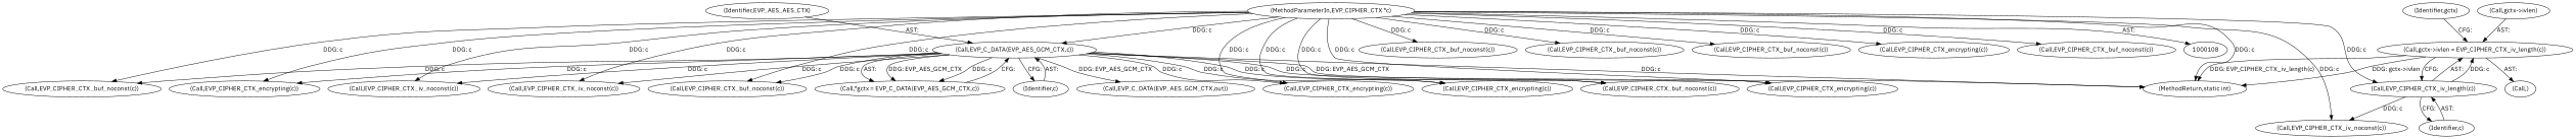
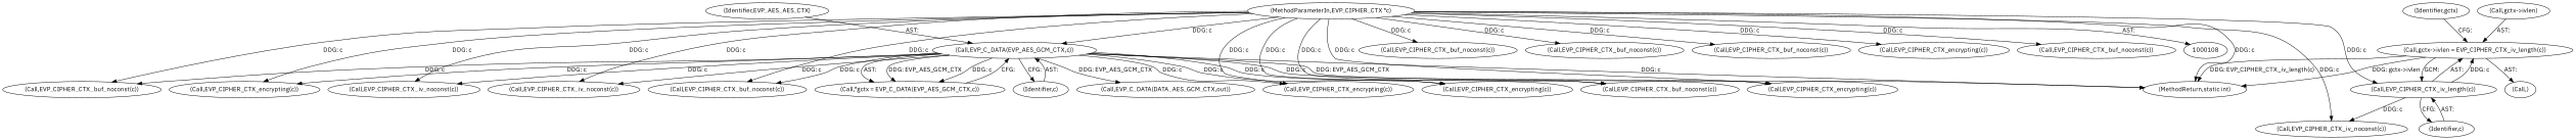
  digraph {
    fontname="IBM Plex Sans"
    node [fontname="IBM Plex Sans"]
    edge [fontname="IBM Plex Sans"]
    n1 [label="(Call,gctx->ivlen = EVP_CIPHER_CTX_iv_length(c))"]
    n2 [label="(Call,EVP_CIPHER_CTX_iv_length(c))"]
    n3 [label="(MethodReturn,static int)"]
    n4 [label="(Call,)"]
    n5 [label="(Call,EVP_CIPHER_CTX_iv_noconst(c))"]
    n6 [label="(Identifier,c)"]
    n7 [label="(Call,EVP_C_DATA(EVP_AES_GCM_CTX,c))"]
    n8 [label="(Call,EVP_CIPHER_CTX_buf_noconst(c))"]
    n9 [label="(Call,EVP_CIPHER_CTX_iv_noconst(c))"]
    n10 [label="(Call,EVP_CIPHER_CTX_buf_noconst(c))"]
    n11 [label="(Call,EVP_CIPHER_CTX_encrypting(c))"]
    n12 [label="(Call,*gctx = EVP_C_DATA(EVP_AES_GCM_CTX,c))"]
    n13 [label="(Identifier,c)"]
    n14 [label="(Call,EVP_CIPHER_CTX_buf_noconst(c))"]
    n15 [label="(Call,EVP_CIPHER_CTX_encrypting(c))"]
-   n16 [label="(Call,EVP_C_DATA(EVP_AES_GCM_CTX,out))"]
+   n16 [label="(Call,EVP_C_DATA(DATA_AES_GCM_CTX,out))"]
    n17 [label="(Call,EVP_CIPHER_CTX_encrypting(c))"]
    n18 [label="(Call,EVP_CIPHER_CTX_iv_noconst(c))"]
    n19 [label="(Call,EVP_CIPHER_CTX_encrypting(c))"]
    n20 [label="(MethodParameterIn,EVP_CIPHER_CTX *c)"]
    n21 [label="(Call,EVP_CIPHER_CTX_buf_noconst(c))"]
    n22 [label="(Call,EVP_CIPHER_CTX_buf_noconst(c))"]
    n23 [label="(Call,EVP_CIPHER_CTX_buf_noconst(c))"]
    n24 [label="(Call,EVP_CIPHER_CTX_encrypting(c))"]
    n25 [label="(Call,EVP_CIPHER_CTX_buf_noconst(c))"]
    1000108
    n27 [label="(Identifier,EVP_AES_AES_CTX)"]
    n28 [label="(Identifier,gctx)"]
    n29 [label="(Call,gctx->ivlen)"]
-   n1 -> n2 [label="CFG: "]
+   n1 -> n2 [label="GCM: "]
    n1 -> n3 [label="DDG: gctx->ivlen"]
    n1 -> n3 [label="DDG: EVP_CIPHER_CTX_iv_length(c)"]
    n1 -> n4 [label="AST: "]
    n2 -> n1 [label="AST: "]
    n2 -> n1 [label="DDG: c"]
    n2 -> n5 [label="DDG: c"]
    n2 -> n6 [label="CFG: "]
    n6 -> n2 [label="AST: "]
    n7 -> n3 [label="DDG: EVP_AES_GCM_CTX"]
    n7 -> n3 [label="DDG: c"]
    n7 -> n8 [label="DDG: c"]
    n7 -> n9 [label="DDG: c"]
    n7 -> n10 [label="DDG: c"]
    n7 -> n11 [label="DDG: c"]
    n7 -> n12 [label="AST: "]
    n7 -> n12 [label="DDG: EVP_AES_GCM_CTX"]
    n7 -> n12 [label="DDG: c"]
    n7 -> n13 [label="CFG: "]
    n7 -> n14 [label="DDG: c"]
    n7 -> n15 [label="DDG: c"]
    n7 -> n16 [label="DDG: EVP_AES_GCM_CTX"]
    n7 -> n17 [label="DDG: c"]
    n7 -> n18 [label="DDG: c"]
    n7 -> n19 [label="DDG: c"]
    n12 -> n7 [label="CFG: "]
    n13 -> n7 [label="AST: "]
    n20 -> n2 [label="DDG: c"]
    n20 -> n3 [label="DDG: c"]
    n20 -> n5 [label="DDG: c"]
    n20 -> n7 [label="DDG: c"]
    n20 -> n8 [label="DDG: c"]
    n20 -> n9 [label="DDG: c"]
    n20 -> n10 [label="DDG: c"]
    n20 -> n11 [label="DDG: c"]
    n20 -> n14 [label="DDG: c"]
    n20 -> n15 [label="DDG: c"]
    n20 -> n17 [label="DDG: c"]
    n20 -> n18 [label="DDG: c"]
    n20 -> n19 [label="DDG: c"]
    n20 -> n21 [label="DDG: c"]
    n20 -> n22 [label="DDG: c"]
    n20 -> n23 [label="DDG: c"]
    n20 -> n24 [label="DDG: c"]
    n20 -> n25 [label="DDG: c"]
    n20 -> 1000108 [label="AST: "]
    n27 -> n7 [label="AST: "]
    n28 -> n1 [label="CFG: "]
    n29 -> n1 [label="AST: "]
  }
